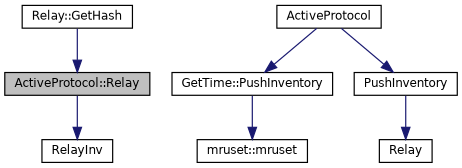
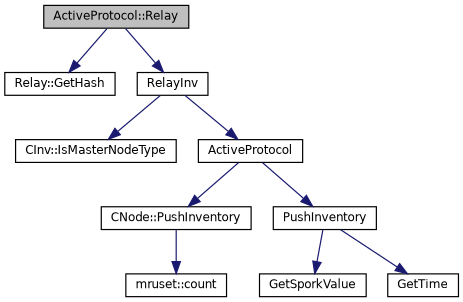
  digraph {
    rankdir=TB
    node [color=black fillcolor=white fontname=Helvetica fontsize=10 shape=record style=filled]
    edge [color=midnightblue fontname=Helvetica fontsize=10 labelfontname=Helvetica labelfontsize=10 style=solid]
    n1 [fillcolor=grey75 fontcolor=black height=0.2 label="ActiveProtocol::Relay" width=0.4]
    n2 [height=0.2 label="Relay::GetHash" width=0.4]
    n3 [height=0.2 label=RelayInv width=0.4]
+   n4 [height=0.2 label="CInv::IsMasterNodeType" width=0.4]
    n5 [height=0.2 label=ActiveProtocol width=0.4]
-   n6 [height=0.2 label="GetTime::PushInventory" width=0.4]
+   n6 [height=0.2 label="CNode::PushInventory" width=0.4]
    n7 [height=0.2 label=PushInventory width=0.4]
-   n8 [height=0.2 label="mruset::mruset" width=0.4]
-   n10 [height=0.2 label=Relay width=0.4]
-   n2 -> n1
+   n8 [height=0.2 label="mruset::count" width=0.4]
+   n9 [height=0.2 label=GetSporkValue width=0.4]
+   n10 [height=0.2 label=GetTime width=0.4]
+   n1 -> n2
    n1 -> n3
+   n3 -> n4
+   n3 -> n5
    n5 -> n6
    n5 -> n7
    n6 -> n8
+   n7 -> n9
    n7 -> n10
  }
